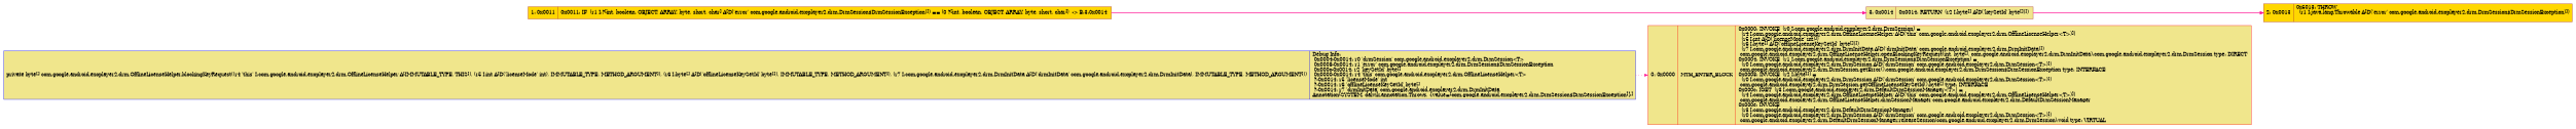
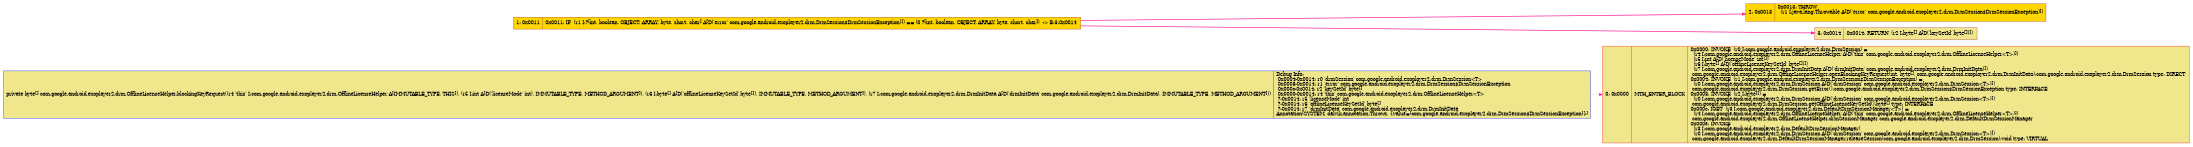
  digraph {
    rankdir=LR
    node [color=brown fillcolor=khaki shape=record style=filled]
    edge [color=deeppink style=bold]
    n1 [color=red label="{0\:\ 0x0000|MTH_ENTER_BLOCK\l|0x0000: INVOKE  (r0 I:com.google.android.exoplayer2.drm.DrmSession) = \l  (r4 I:com.google.android.exoplayer2.drm.OfflineLicenseHelper A[D('this' com.google.android.exoplayer2.drm.OfflineLicenseHelper\<T\>)])\l  (r5 I:int A[D('licenseMode' int)])\l  (r6 I:byte[] A[D('offlineLicenseKeySetId' byte[])])\l  (r7 I:com.google.android.exoplayer2.drm.DrmInitData A[D('drmInitData' com.google.android.exoplayer2.drm.DrmInitData)])\l com.google.android.exoplayer2.drm.OfflineLicenseHelper.openBlockingKeyRequest(int, byte[], com.google.android.exoplayer2.drm.DrmInitData):com.google.android.exoplayer2.drm.DrmSession type: DIRECT \l0x0004: INVOKE  (r1 I:com.google.android.exoplayer2.drm.DrmSession$DrmSessionException) = \l  (r0 I:com.google.android.exoplayer2.drm.DrmSession A[D('drmSession' com.google.android.exoplayer2.drm.DrmSession\<T\>)])\l com.google.android.exoplayer2.drm.DrmSession.getError():com.google.android.exoplayer2.drm.DrmSession$DrmSessionException type: INTERFACE \l0x0008: INVOKE  (r2 I:byte[]) = \l  (r0 I:com.google.android.exoplayer2.drm.DrmSession A[D('drmSession' com.google.android.exoplayer2.drm.DrmSession\<T\>)])\l com.google.android.exoplayer2.drm.DrmSession.getOfflineLicenseKeySetId():byte[] type: INTERFACE \l0x000c: IGET  (r3 I:com.google.android.exoplayer2.drm.DefaultDrmSessionManager\<T\>) = \l  (r4 I:com.google.android.exoplayer2.drm.OfflineLicenseHelper A[D('this' com.google.android.exoplayer2.drm.OfflineLicenseHelper\<T\>)])\l com.google.android.exoplayer2.drm.OfflineLicenseHelper.drmSessionManager com.google.android.exoplayer2.drm.DefaultDrmSessionManager \l0x000e: INVOKE  \l  (r3 I:com.google.android.exoplayer2.drm.DefaultDrmSessionManager)\l  (r0 I:com.google.android.exoplayer2.drm.DrmSession A[D('drmSession' com.google.android.exoplayer2.drm.DrmSession\<T\>)])\l com.google.android.exoplayer2.drm.DefaultDrmSessionManager.releaseSession(com.google.android.exoplayer2.drm.DrmSession):void type: VIRTUAL \l}"]
    n2 [fillcolor=gold label="{1\:\ 0x0011|0x0011: IF  (r1 I:?[int, boolean, OBJECT, ARRAY, byte, short, char] A[D('error' com.google.android.exoplayer2.drm.DrmSession$DrmSessionException)]) == (0 ?[int, boolean, OBJECT, ARRAY, byte, short, char])  \-\> B:3:0x0014 \l}"]
-   n3 [fillcolor=gold label="{2\:\ 0x0013|0x5013: THROW  \l  (r1 I:java.lang.Throwable A[D('error' com.google.android.exoplayer2.drm.DrmSession$DrmSessionException)])\l \l}"]
+   n3 [fillcolor=gold label="{2\:\ 0x0013|0x0013: THROW  \l  (r1 I:java.lang.Throwable A[D('error' com.google.android.exoplayer2.drm.DrmSession$DrmSessionException)])\l \l}"]
    n4 [label="{3\:\ 0x0014|0x0014: RETURN  (r2 I:byte[] A[D('keySetId' byte[])]) \l}"]
    n5 [color=blue label="{private byte[] com.google.android.exoplayer2.drm.OfflineLicenseHelper.blockingKeyRequest((r4 'this' I:com.google.android.exoplayer2.drm.OfflineLicenseHelper A[IMMUTABLE_TYPE, THIS]), (r5 I:int A[D('licenseMode' int), IMMUTABLE_TYPE, METHOD_ARGUMENT]), (r6 I:byte[] A[D('offlineLicenseKeySetId' byte[]), IMMUTABLE_TYPE, METHOD_ARGUMENT]), (r7 I:com.google.android.exoplayer2.drm.DrmInitData A[D('drmInitData' com.google.android.exoplayer2.drm.DrmInitData), IMMUTABLE_TYPE, METHOD_ARGUMENT]))  | Debug Info:\l  0x0004\-0x0014: r0 'drmSession' com.google.android.exoplayer2.drm.DrmSession\<T\>\l  0x0008\-0x0014: r1 'error' com.google.android.exoplayer2.drm.DrmSession$DrmSessionException\l  0x000c\-0x0014: r2 'keySetId' byte[]\l  0x0000\-0x0014: r4 'this' com.google.android.exoplayer2.drm.OfflineLicenseHelper\<T\>\l  ?\-0x0014: r5 'licenseMode' int\l  ?\-0x0014: r6 'offlineLicenseKeySetId' byte[]\l  ?\-0x0014: r7 'drmInitData' com.google.android.exoplayer2.drm.DrmInitData\lAnnotation[SYSTEM, dalvik.annotation.Throws, \{value=[com.google.android.exoplayer2.drm.DrmSession$DrmSessionException]\}]\l}"]
-   n4 -> n3
+   n2 -> n3
    n2 -> n4
    n5 -> n1 [style=dotted]
  }
